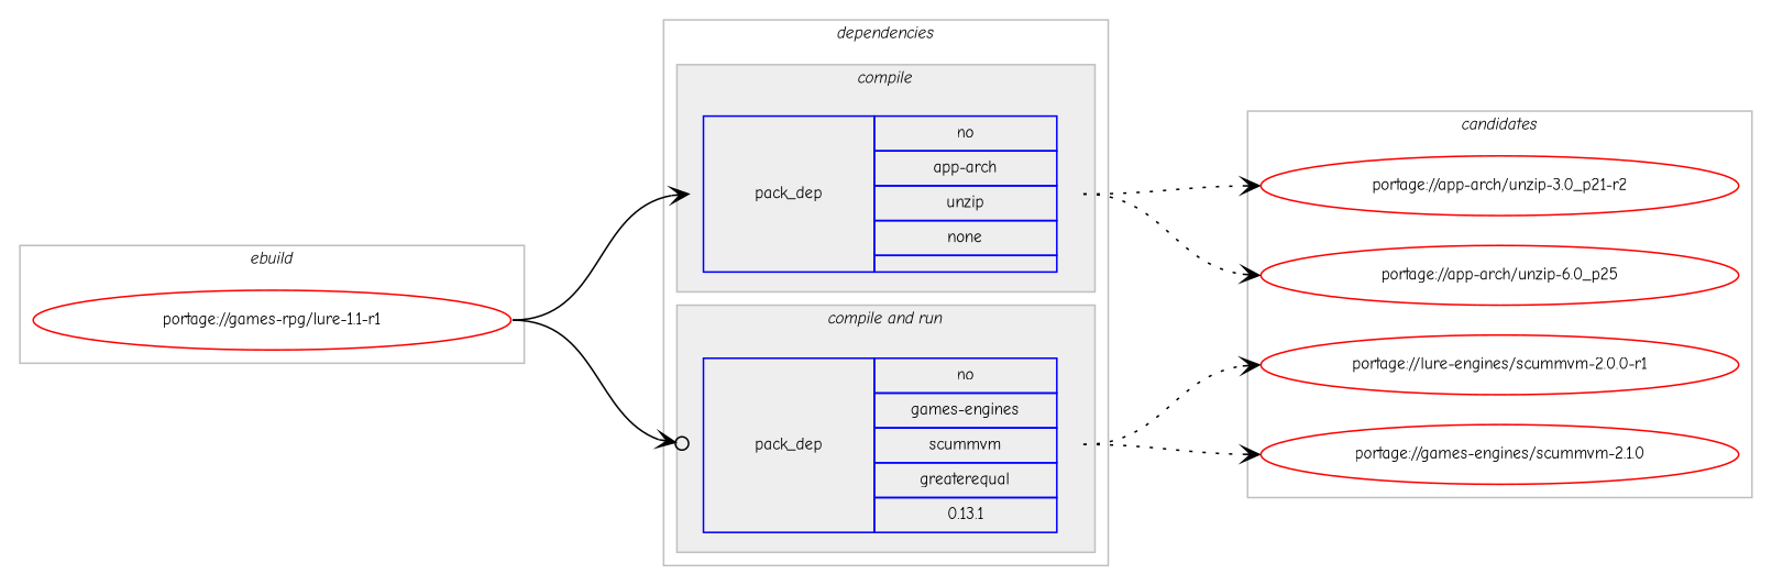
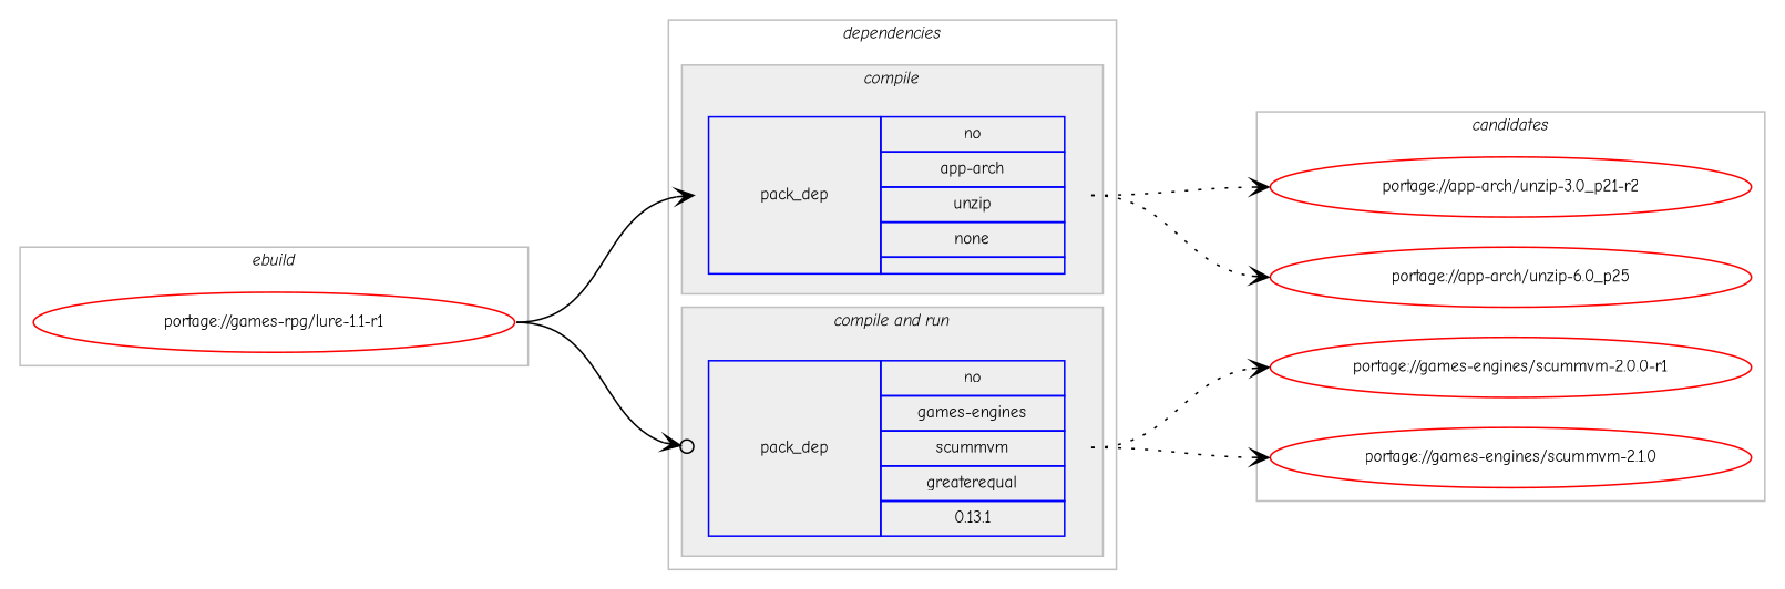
  digraph {
    compound=true
    concentrate=true
    fontname="Comic Neue"
    fontsize=10
    newrank=true
    rankdir=LR
    ranksep=1.5
    node [color=red fontname="Comic Neue" fontsize=10]
    edge [arrowhead=vee fontname="Comic Neue" headport=w style=dotted tailport=e weight=100]
    n1 [label="portage://games-rpg/lure-1.1-r1" width=4]
    n2 [color=blue label=<<TABLE BORDER="0" CELLBORDER="1" CELLSPACING="0" CELLPADDING="4" WIDTH="220"><TR><TD ROWSPAN="6" CELLPADDING="30">pack_dep</TD></TR><TR><TD WIDTH="110">no</TD></TR><TR><TD>app-arch</TD></TR><TR><TD>unzip</TD></TR><TR><TD>none</TD></TR><TR><TD></TD></TR></TABLE>> shape=none]
    n3 [color=blue label=<<TABLE BORDER="0" CELLBORDER="1" CELLSPACING="0" CELLPADDING="4" WIDTH="220"><TR><TD ROWSPAN="6" CELLPADDING="30">pack_dep</TD></TR><TR><TD WIDTH="110">no</TD></TR><TR><TD>games-engines</TD></TR><TR><TD>scummvm</TD></TR><TR><TD>greaterequal</TD></TR><TR><TD>0.13.1</TD></TR></TABLE>> shape=none]
    n4 [label="portage://app-arch/unzip-3.0_p21-r2" width=4]
    n5 [label="portage://app-arch/unzip-6.0_p25" width=4]
-   n6 [label="portage://lure-engines/scummvm-2.0.0-r1" width=4]
+   n6 [label="portage://games-engines/scummvm-2.0.0-r1" width=4]
    n7 [label="portage://games-engines/scummvm-2.1.0" width=4]
    subgraph cluster_1 {
      color=gray
      label=<<i>ebuild</i>>
      rank=same
      n1
    }
    subgraph cluster_2 {
      color=gray
      label=<<i>dependencies</i>>
      subgraph cluster_3 {
        color=gray
        fillcolor="#eeeeee"
        label=<<i>compile</i>>
        style=filled
        subgraph sub_4 {
          color=gray
          fillcolor="#eeeeee"
          label=<<i>compile</i>>
          style=filled
          n2
        }
      }
      subgraph cluster_5 {
        color=gray
        fillcolor="#eeeeee"
        label=<<i>compile and run</i>>
        style=filled
        subgraph sub_6 {
          color=gray
          fillcolor="#eeeeee"
          label=<<i>compile and run</i>>
          style=filled
          n3
        }
      }
      subgraph cluster_7 {
        color=gray
        fillcolor="#eeeeee"
        label=<<i>run</i>>
        style=filled
      }
    }
    subgraph cluster_8 {
      color=gray
      label=<<i>candidates</i>>
      rank=same
      subgraph sub_9 {
        color=black
        label=<<i>candidates</i>>
        nodesep=1
        rank=same
        n4
        n5
      }
      subgraph sub_10 {
        color=black
        label=<<i>candidates</i>>
        nodesep=1
        rank=same
        n6
        n7
      }
    }
    n1 -> n2 [style=solid weight=20]
    n1 -> n3 [arrowhead=odotvee style=solid weight=20]
    n2 -> n4
    n2 -> n5
    n3 -> n6
    n3 -> n7
  }
